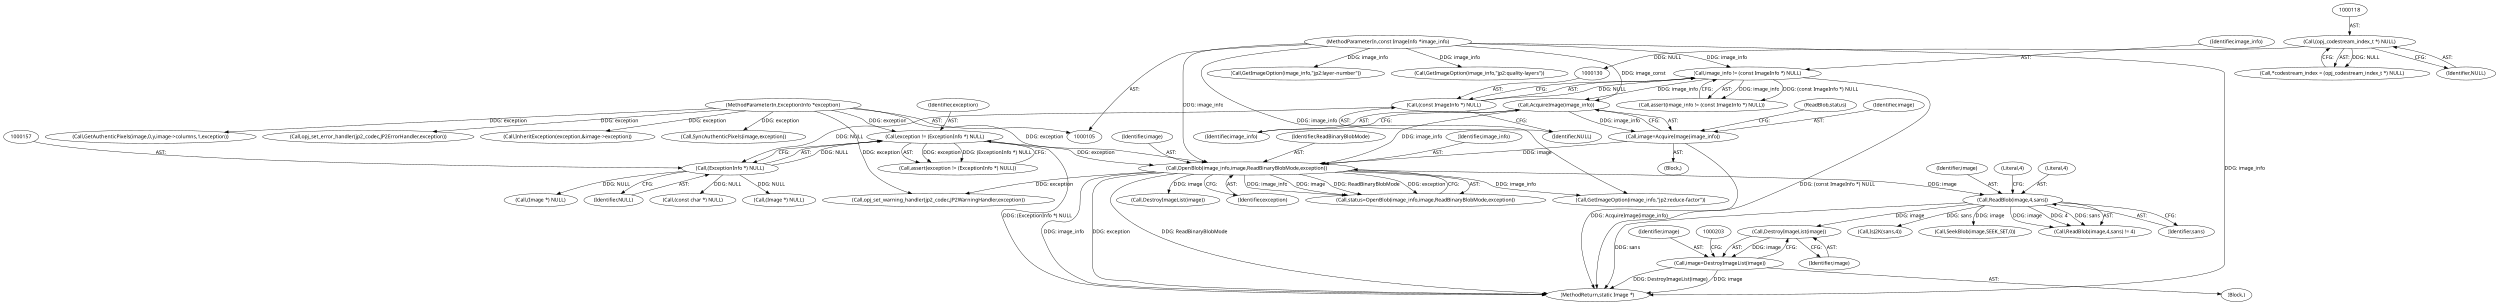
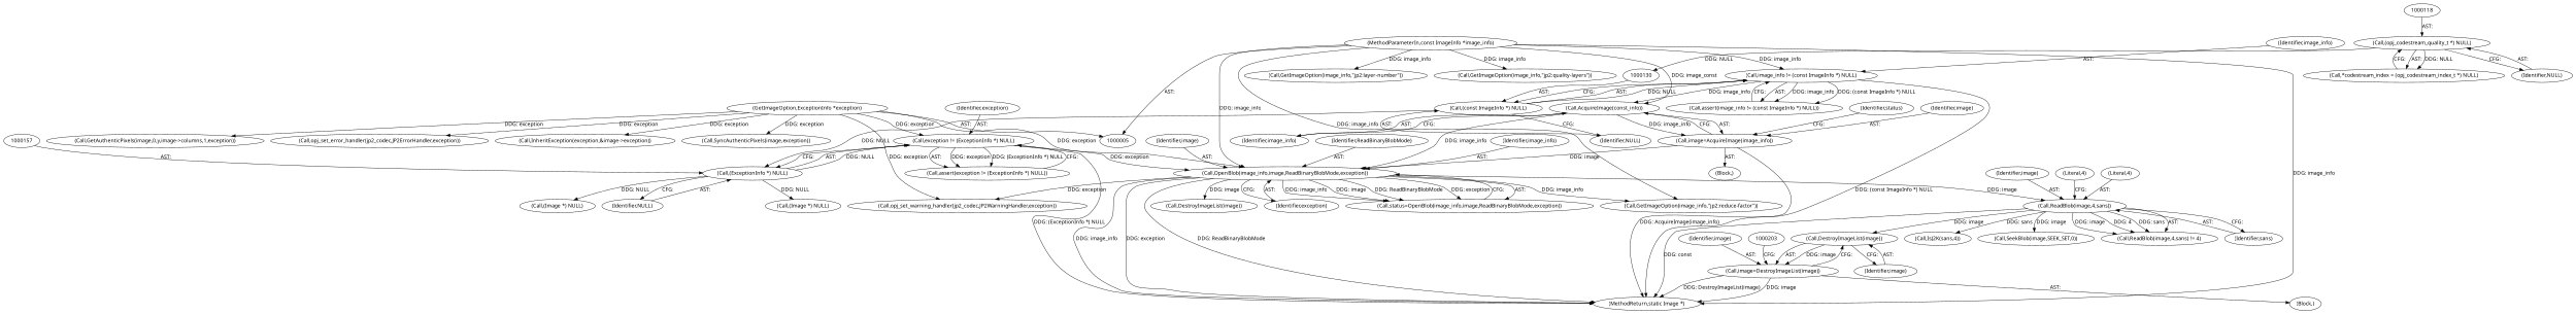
  digraph {
    fontname="Noto Sans"
    node [fontname="Noto Sans"]
    edge [fontname="Noto Sans"]
    n1 [label="(Call,DestroyImageList(image))"]
    n2 [label="(Call,image=DestroyImageList(image))"]
    n3 [label="(Identifier,image)"]
    n4 [label="(MethodReturn,static Image *)"]
    n5 [label="(Block,)"]
    n6 [label="(Call,ReadBlob(image,4,sans))"]
    n7 [label="(Call,ReadBlob(image,4,sans) != 4)"]
    n8 [label="(Identifier,sans)"]
    n9 [label="(Call,IsJ2K(sans,4))"]
    n10 [label="(Call,SeekBlob(image,SEEK_SET,0))"]
    n11 [label="(Call,OpenBlob(image_info,image,ReadBinaryBlobMode,exception))"]
    n12 [label="(Call,opj_set_warning_handler(jp2_codec,JP2WarningHandler,exception))"]
    n13 [label="(Call,GetImageOption(image_info,\"jp2:reduce-factor\"))"]
    n14 [label="(Call,DestroyImageList(image))"]
    n15 [label="(Identifier,exception)"]
    n16 [label="(Call,status=OpenBlob(image_info,image,ReadBinaryBlobMode,exception))"]
-   n17 [label="(Call,AcquireImage(image_info))"]
+   n17 [label="(Call,AcquireImage(const_info))"]
    n18 [label="(Call,image=AcquireImage(image_info))"]
    n19 [label="(Identifier,image_info)"]
    n20 [label="(Block,)"]
    n21 [label="(Call,image_info != (const ImageInfo *) NULL)"]
    n22 [label="(Call,(const ImageInfo *) NULL)"]
    n23 [label="(Call,assert(image_info != (const ImageInfo *) NULL))"]
    n24 [label="(Call,(ExceptionInfo *) NULL)"]
    n25 [label="(Identifier,NULL)"]
    n26 [label="(MethodParameterIn,const ImageInfo *image_info)"]
    n27 [label="(Call,GetImageOption(image_info,\"jp2:layer-number\"))"]
    n28 [label="(Call,GetImageOption(image_info,\"jp2:quality-layers\"))"]
-   1000105
+   1000105 [label=1000005]
    n30 [label="(Call,exception != (ExceptionInfo *) NULL)"]
-   n31 [label="(Call,(const char *) NULL)"]
    n32 [label="(Call,(Image *) NULL)"]
    n33 [label="(Identifier,NULL)"]
    n34 [label="(Call,(Image *) NULL)"]
-   n35 [label="(Call,(opj_codestream_index_t *) NULL)"]
+   n35 [label="(Call,(opj_codestream_quality_t *) NULL)"]
    n36 [label="(Call,*codestream_index = (opj_codestream_index_t *) NULL)"]
    n37 [label="(Identifier,NULL)"]
    1000130
    n39 [label="(Call,assert(exception != (ExceptionInfo *) NULL))"]
-   n40 [label="(MethodParameterIn,ExceptionInfo *exception)"]
+   n40 [label="(GetImageOption,ExceptionInfo *exception)"]
    n41 [label="(Call,GetAuthenticPixels(image,0,y,image->columns,1,exception))"]
    n42 [label="(Call,opj_set_error_handler(jp2_codec,JP2ErrorHandler,exception))"]
    n43 [label="(Call,InheritException(exception,&image->exception))"]
    n44 [label="(Call,SyncAuthenticPixels(image,exception))"]
    n45 [label="(Identifier,image)"]
    n46 [label="(Identifier,image)"]
    n47 [label="(Identifier,image_info)"]
    n48 [label="(Literal,4)"]
    n49 [label="(Identifier,exception)"]
    n50 [label="(Identifier,image)"]
    n51 [label="(Identifier,ReadBinaryBlobMode)"]
    n52 [label="(Identifier,image)"]
-   n53 [label="(ReadBlob,status)"]
+   n53 [label="(Identifier,status)"]
    n54 [label="(Identifier,image_info)"]
    n55 [label="(Literal,4)"]
    1000118
    1000157
    1000203
    n1 -> n2 [label="AST: "]
    n1 -> n2 [label="DDG: image"]
    n1 -> n3 [label="CFG: "]
    n2 -> n1 [label="CFG: "]
    n2 -> n4 [label="DDG: DestroyImageList(image)"]
    n2 -> n4 [label="DDG: image"]
    n2 -> n5 [label="AST: "]
    n3 -> n1 [label="AST: "]
    n6 -> n1 [label="DDG: image"]
-   n6 -> n4 [label="DDG: sans"]
+   n6 -> n4 [label="DDG: const"]
    n6 -> n7 [label="AST: "]
    n6 -> n7 [label="DDG: image"]
    n6 -> n7 [label="DDG: 4"]
    n6 -> n7 [label="DDG: sans"]
    n6 -> n8 [label="CFG: "]
    n6 -> n9 [label="DDG: sans"]
    n6 -> n10 [label="DDG: image"]
    n8 -> n6 [label="AST: "]
    n11 -> n4 [label="DDG: image_info"]
    n11 -> n4 [label="DDG: exception"]
    n11 -> n4 [label="DDG: ReadBinaryBlobMode"]
    n11 -> n6 [label="DDG: image"]
    n11 -> n12 [label="DDG: exception"]
    n11 -> n13 [label="DDG: image_info"]
    n11 -> n14 [label="DDG: image"]
    n11 -> n15 [label="CFG: "]
    n11 -> n16 [label="AST: "]
    n11 -> n16 [label="DDG: image_info"]
    n11 -> n16 [label="DDG: image"]
    n11 -> n16 [label="DDG: ReadBinaryBlobMode"]
    n11 -> n16 [label="DDG: exception"]
    n15 -> n11 [label="AST: "]
    n16 -> n11 [label="CFG: "]
    n17 -> n11 [label="DDG: image_info"]
    n17 -> n18 [label="AST: "]
    n17 -> n18 [label="DDG: image_info"]
    n17 -> n19 [label="CFG: "]
    n18 -> n4 [label="DDG: AcquireImage(image_info)"]
    n18 -> n11 [label="DDG: image"]
    n18 -> n17 [label="CFG: "]
    n18 -> n20 [label="AST: "]
    n19 -> n17 [label="AST: "]
    n21 -> n4 [label="DDG: (const ImageInfo *) NULL"]
    n21 -> n17 [label="DDG: image_info"]
    n21 -> n22 [label="CFG: "]
    n21 -> n23 [label="AST: "]
    n21 -> n23 [label="DDG: image_info"]
    n21 -> n23 [label="DDG: (const ImageInfo *) NULL"]
    n22 -> n21 [label="AST: "]
    n22 -> n21 [label="DDG: NULL"]
    n22 -> n24 [label="DDG: NULL"]
    n22 -> n25 [label="CFG: "]
    n23 -> n21 [label="CFG: "]
    n24 -> n30 [label="AST: "]
    n24 -> n30 [label="DDG: NULL"]
-   n24 -> n31 [label="DDG: NULL"]
    n24 -> n32 [label="DDG: NULL"]
    n24 -> n33 [label="CFG: "]
    n24 -> n34 [label="DDG: NULL"]
    n25 -> n22 [label="AST: "]
    n26 -> n4 [label="DDG: image_info"]
    n26 -> n11 [label="DDG: image_info"]
    n26 -> n13 [label="DDG: image_info"]
    n26 -> n17 [label="DDG: image_const"]
    n26 -> n21 [label="DDG: image_info"]
    n26 -> n27 [label="DDG: image_info"]
    n26 -> n28 [label="DDG: image_info"]
    n26 -> 1000105 [label="AST: "]
    n30 -> n4 [label="DDG: (ExceptionInfo *) NULL"]
    n30 -> n11 [label="DDG: exception"]
    n30 -> n24 [label="CFG: "]
    n30 -> n39 [label="AST: "]
    n30 -> n39 [label="DDG: exception"]
    n30 -> n39 [label="DDG: (ExceptionInfo *) NULL"]
    n33 -> n24 [label="AST: "]
    n35 -> n36 [label="AST: "]
    n35 -> n36 [label="DDG: NULL"]
    n35 -> n37 [label="CFG: "]
    n35 -> 1000130 [label="DDG: NULL"]
    n36 -> n35 [label="CFG: "]
    n37 -> n35 [label="AST: "]
    1000130 -> n22 [label="AST: "]
    n39 -> n30 [label="CFG: "]
    n40 -> n11 [label="DDG: exception"]
    n40 -> n12 [label="DDG: exception"]
    n40 -> 1000105 [label="AST: "]
    n40 -> n30 [label="DDG: exception"]
    n40 -> n41 [label="DDG: exception"]
    n40 -> n42 [label="DDG: exception"]
    n40 -> n43 [label="DDG: exception"]
    n40 -> n44 [label="DDG: exception"]
    n45 -> n11 [label="AST: "]
    n46 -> n6 [label="AST: "]
    n47 -> n21 [label="AST: "]
    n48 -> n6 [label="CFG: "]
    n49 -> n30 [label="AST: "]
    n50 -> n18 [label="AST: "]
    n51 -> n11 [label="AST: "]
    n52 -> n2 [label="AST: "]
    n53 -> n18 [label="CFG: "]
    n54 -> n11 [label="AST: "]
    n55 -> n6 [label="AST: "]
    1000118 -> n35 [label="AST: "]
    1000157 -> n24 [label="AST: "]
    1000203 -> n2 [label="CFG: "]
  }
